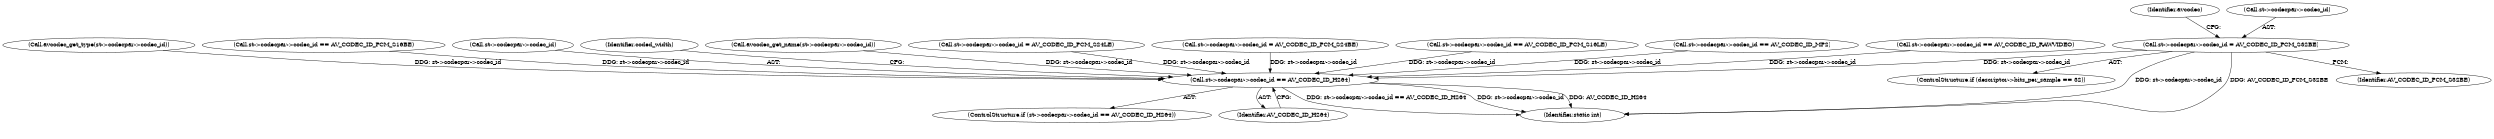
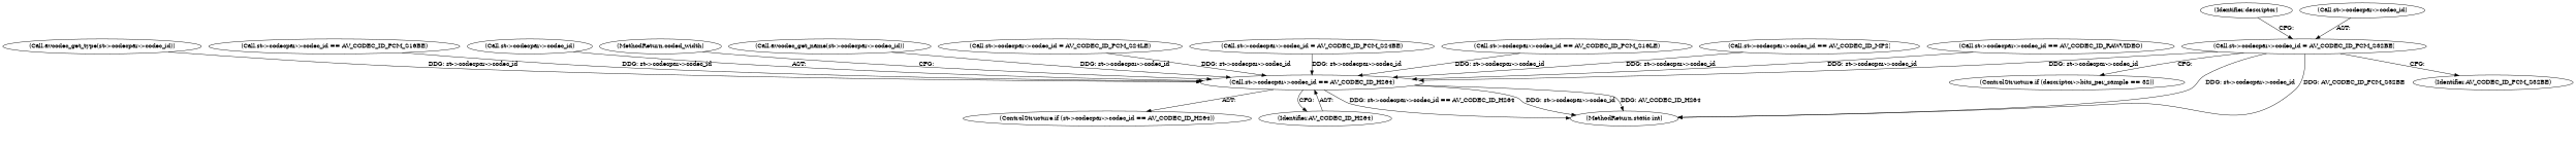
  digraph {
    n1 [label="(Call,st->codecpar->codec_id = AV_CODEC_ID_PCM_S32BE)"]
    n2 [label="(Call,st->codecpar->codec_id == AV_CODEC_ID_H264)"]
    n3 [label="(ControlStructure,if (descriptor->bits_per_sample == 32))"]
-   n4 [label="(Identifier,static int)"]
+   n4 [label="(MethodReturn,static int)"]
    n5 [label="(Identifier,AV_CODEC_ID_PCM_S32BE)"]
    n6 [label="(ControlStructure,if (st->codecpar->codec_id == AV_CODEC_ID_H264))"]
    n7 [label="(Identifier,AV_CODEC_ID_H264)"]
    n8 [label="(Call,avcodec_get_type(st->codecpar->codec_id))"]
-   n9 [label="(Identifier,avcodec)"]
+   n9 [label="(Identifier,descriptor)"]
    n10 [label="(Call,st->codecpar->codec_id)"]
    n11 [label="(Call,st->codecpar->codec_id == AV_CODEC_ID_PCM_S16BE)"]
    n12 [label="(Call,st->codecpar->codec_id)"]
-   n13 [label="(Identifier,coded_width)"]
+   n13 [label="(MethodReturn,coded_width)"]
    n14 [label="(Call,avcodec_get_name(st->codecpar->codec_id))"]
    n15 [label="(Call,st->codecpar->codec_id = AV_CODEC_ID_PCM_S24LE)"]
    n16 [label="(Call,st->codecpar->codec_id = AV_CODEC_ID_PCM_S24BE)"]
    n17 [label="(Call,st->codecpar->codec_id == AV_CODEC_ID_PCM_S16LE)"]
    n18 [label="(Call,st->codecpar->codec_id == AV_CODEC_ID_MP2)"]
    n19 [label="(Call,st->codecpar->codec_id == AV_CODEC_ID_RAWVIDEO)"]
    n1 -> n2 [label="DDG: st->codecpar->codec_id"]
-   n1 -> n3 [label="AST: "]
+   n1 -> n3 [label="CFG: "]
    n1 -> n4 [label="DDG: st->codecpar->codec_id"]
    n1 -> n4 [label="DDG: AV_CODEC_ID_PCM_S32BE"]
-   n1 -> n5 [label="PCM: "]
+   n1 -> n5 [label="CFG: "]
    n2 -> n4 [label="DDG: st->codecpar->codec_id"]
    n2 -> n4 [label="DDG: AV_CODEC_ID_H264"]
    n2 -> n4 [label="DDG: st->codecpar->codec_id == AV_CODEC_ID_H264"]
    n2 -> n6 [label="AST: "]
-   n2 -> n7 [label="AST: "]
-   n7 -> n2 [label="CFG: "]
+   n2 -> n7 [label="CFG: "]
+   n7 -> n2 [label="AST: "]
    n8 -> n2 [label="DDG: st->codecpar->codec_id"]
    n9 -> n1 [label="CFG: "]
    n10 -> n1 [label="AST: "]
    n11 -> n2 [label="DDG: st->codecpar->codec_id"]
    n12 -> n2 [label="AST: "]
    n13 -> n2 [label="CFG: "]
    n14 -> n2 [label="DDG: st->codecpar->codec_id"]
    n15 -> n2 [label="DDG: st->codecpar->codec_id"]
    n16 -> n2 [label="DDG: st->codecpar->codec_id"]
    n17 -> n2 [label="DDG: st->codecpar->codec_id"]
    n18 -> n2 [label="DDG: st->codecpar->codec_id"]
    n19 -> n2 [label="DDG: st->codecpar->codec_id"]
  }
